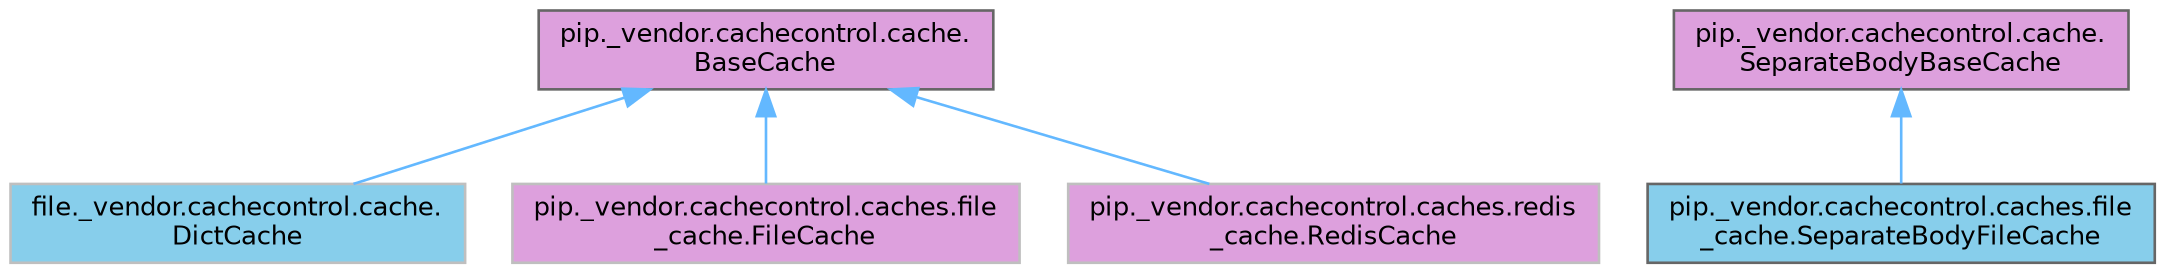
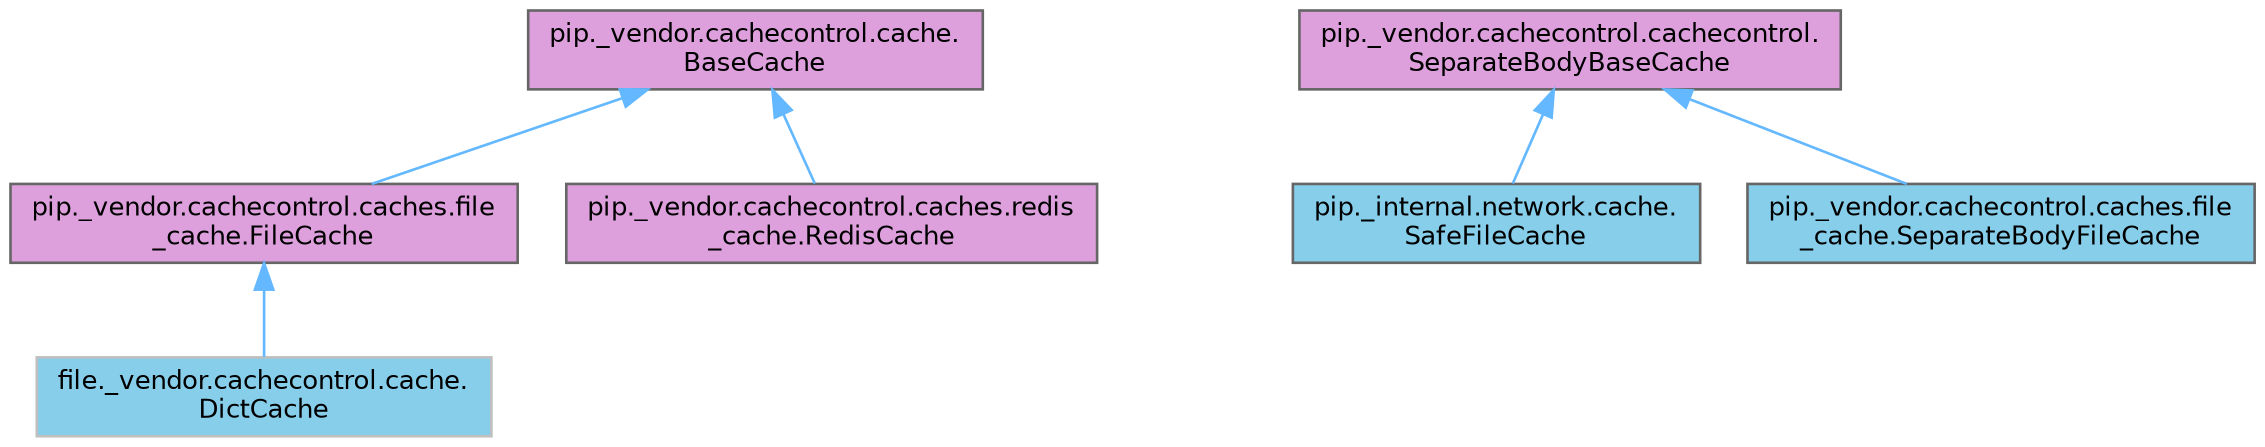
  digraph {
    rankdir=TB
    node [color=gray40 fillcolor=plum fontname=Helvetica fontsize=10 shape=box style=filled]
    edge [color=steelblue1 dir=back fontname=Helvetica fontsize=10 labelfontname=Helvetica labelfontsize=10 style=solid]
    n1 [fontcolor=black height=0.2 label="pip._vendor.cachecontrol.cache.\lBaseCache" width=0.4]
    n2 [color=grey75 fillcolor=skyblue height=0.2 label="file._vendor.cachecontrol.cache.\lDictCache" width=0.4]
-   n3 [color=grey75 height=0.2 label="pip._vendor.cachecontrol.caches.file\l_cache.FileCache" width=0.4]
-   n4 [color=grey75 height=0.2 label="pip._vendor.cachecontrol.caches.redis\l_cache.RedisCache" width=0.4]
-   n5 [height=0.2 label="pip._vendor.cachecontrol.cache.\lSeparateBodyBaseCache" width=0.4]
+   n3 [height=0.2 label="pip._vendor.cachecontrol.caches.file\l_cache.FileCache" width=0.4]
+   n4 [height=0.2 label="pip._vendor.cachecontrol.caches.redis\l_cache.RedisCache" width=0.4]
+   n5 [height=0.2 label="pip._vendor.cachecontrol.cachecontrol.\lSeparateBodyBaseCache" width=0.4]
+   n6 [fillcolor=skyblue height=0.2 label="pip._internal.network.cache.\lSafeFileCache" width=0.4]
    n7 [fillcolor=skyblue height=0.2 label="pip._vendor.cachecontrol.caches.file\l_cache.SeparateBodyFileCache" width=0.4]
-   n1 -> n2
+   n3 -> n2
    n1 -> n3
    n1 -> n4
+   n5 -> n6
    n5 -> n7
  }
